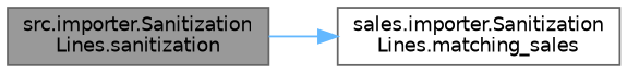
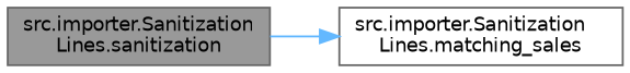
  digraph {
    rankdir=LR
    node [fontname=Helvetica fontsize=10 shape=box style=filled]
    n1 [color=gray40 fillcolor=grey60 fontcolor=black height=0.2 label="src.importer.Sanitization\lLines.sanitization" width=0.4]
-   n2 [color=grey40 fillcolor=white height=0.2 label="sales.importer.Sanitization\lLines.matching_sales" width=0.4]
+   n2 [color=grey40 fillcolor=white height=0.2 label="src.importer.Sanitization\lLines.matching_sales" width=0.4]
    n1 -> n2 [color=steelblue1 fontname=Helvetica fontsize=10 labelfontname=Helvetica labelfontsize=10 style=solid]
  }
